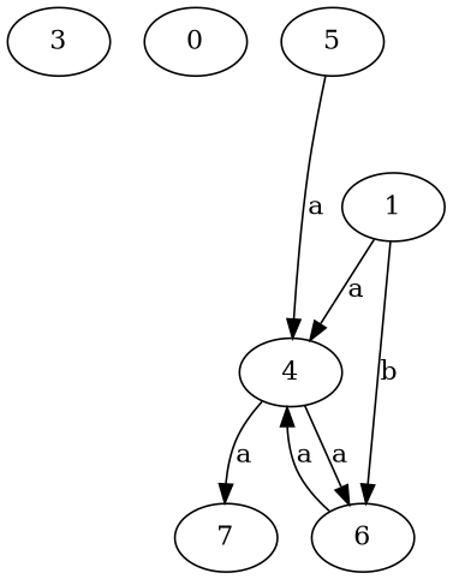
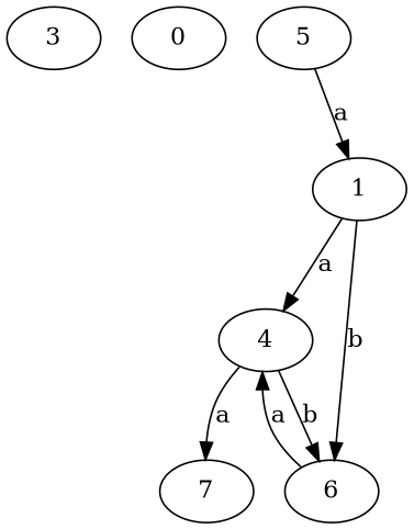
  strict digraph {
    3
    0
    4
    6
    7
    1
    n7 [label=5]
-   4 -> 6 [label=a]
+   4 -> 6 [label=b]
    4 -> 7 [label=a]
    6 -> 4 [label=a]
    1 -> 4 [label=a]
    1 -> 6 [label=b]
-   n7 -> 4 [label=a]
+   n7 -> 1 [label=a]
  }
